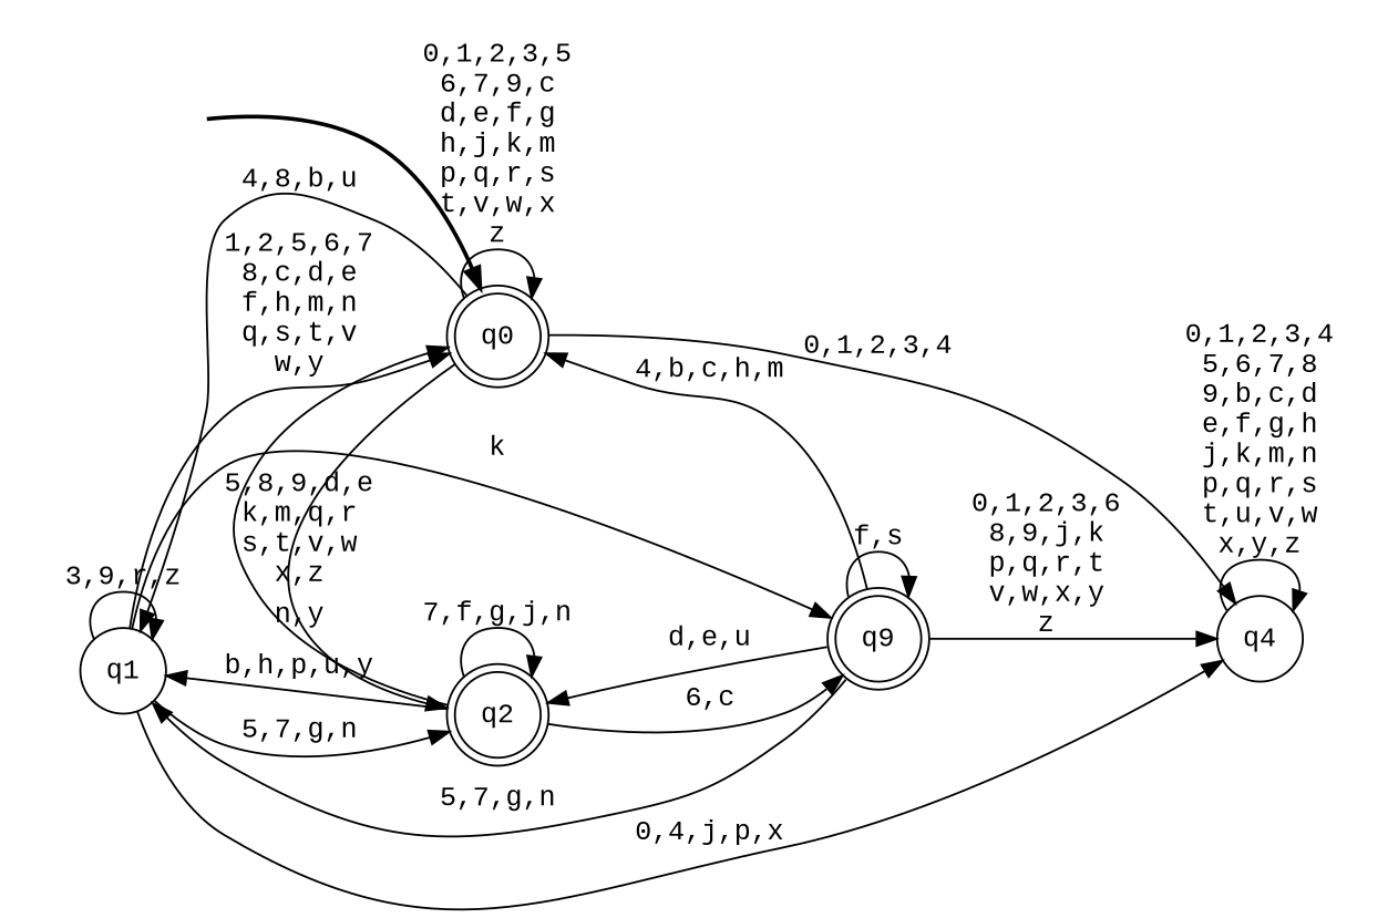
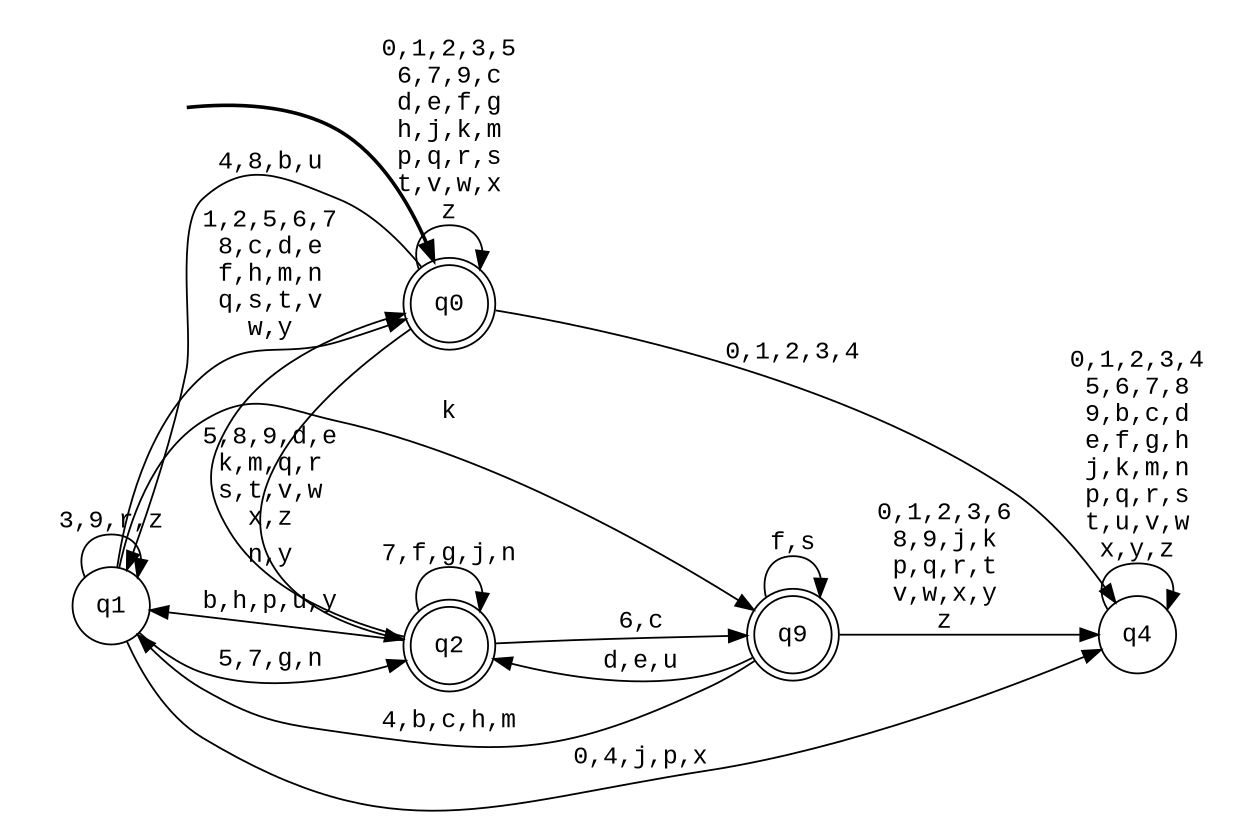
  digraph {
    fontname="Liberation Mono"
    rankdir=LR
    node [fontname="Liberation Mono" shape=doublecircle style="rounded,filled" color=black fillcolor=white]
    edge [fontname="Liberation Mono"]
    __start0 [height=0 shape=none style=invis width=0 color="" fillcolor=""]
    n2 [label=q0]
    n3 [label=q1 shape=circle style=filled]
    n4 [label=q2]
    n5 [label=q4 shape=circle style=filled]
    n6 [label=q9]
    subgraph cluster_1 {
      nodesep=0.15
      ranksep=0.15
      style=invis
      __start0
      n2
    }
    __start0 -> n2 [penwidth=2]
    n2 -> n2 [label="0,1,2,3,5\n6,7,9,c\nd,e,f,g\nh,j,k,m\np,q,r,s\nt,v,w,x\nz"]
    n2 -> n3 [label="4,8,b,u"]
    n2 -> n4 [label="n,y"]
    n2 -> n5 [label="0,1,2,3,4"]
    n3 -> n2 [label="1,2,5,6,7\n8,c,d,e\nf,h,m,n\nq,s,t,v\nw,y"]
    n3 -> n3 [label="3,9,r,z"]
    n3 -> n4 [label="5,7,g,n"]
    n3 -> n5 [label="0,4,j,p,x"]
    n3 -> n6 [label=k]
    n4 -> n2 [label="5,8,9,d,e\nk,m,q,r\ns,t,v,w\nx,z"]
    n4 -> n3 [label="b,h,p,u,y"]
    n4 -> n4 [label="7,f,g,j,n"]
    n4 -> n6 [label="6,c"]
    n5 -> n5 [label="0,1,2,3,4\n5,6,7,8\n9,b,c,d\ne,f,g,h\nj,k,m,n\np,q,r,s\nt,u,v,w\nx,y,z"]
-   n6 -> n2 [label="4,b,c,h,m"]
-   n6 -> n3 [label="5,7,g,n"]
+   n6 -> n3 [label="4,b,c,h,m"]
    n6 -> n4 [label="d,e,u"]
    n6 -> n5 [label="0,1,2,3,6\n8,9,j,k\np,q,r,t\nv,w,x,y\nz"]
    n6 -> n6 [label="f,s"]
  }
